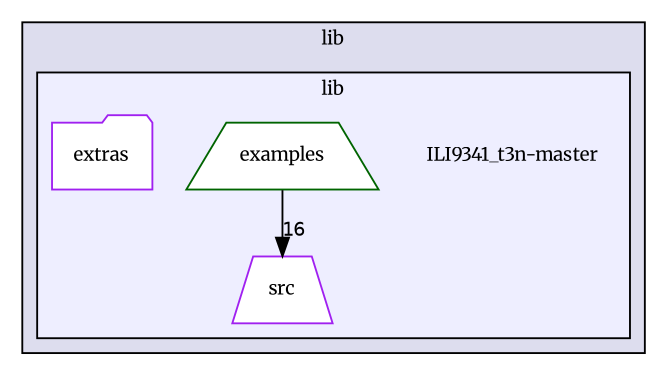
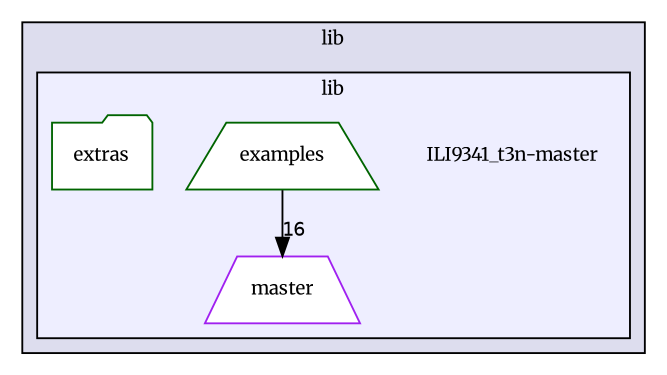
  digraph {
    compound=true
    fontname=Merriweather
    node [fontname=Merriweather fontsize=10 shape=trapezium color=darkgreen fillcolor=white style=filled]
    n1 [label="ILI9341_t3n-master" shape=plaintext fillcolor="" style=""]
    n2 [label=examples]
-   n3 [color=purple label=extras shape=folder]
-   n4 [color=purple label=src]
+   n3 [label=extras shape=folder]
+   n4 [color=purple label=master]
    subgraph cluster_1 {
      bgcolor="#ddddee"
      fontsize=10
      label=lib
      pencolor=black
      subgraph cluster_2 {
        bgcolor="#eeeeff"
        fontsize=10
        pencolor=black
        n1
        n2
        n3
        n4
      }
    }
    n2 -> n4 [headlabel=16 labeldistance=1.5 labelfontname=Helvetica labelfontsize=10 fontname=Merriweather]
  }
